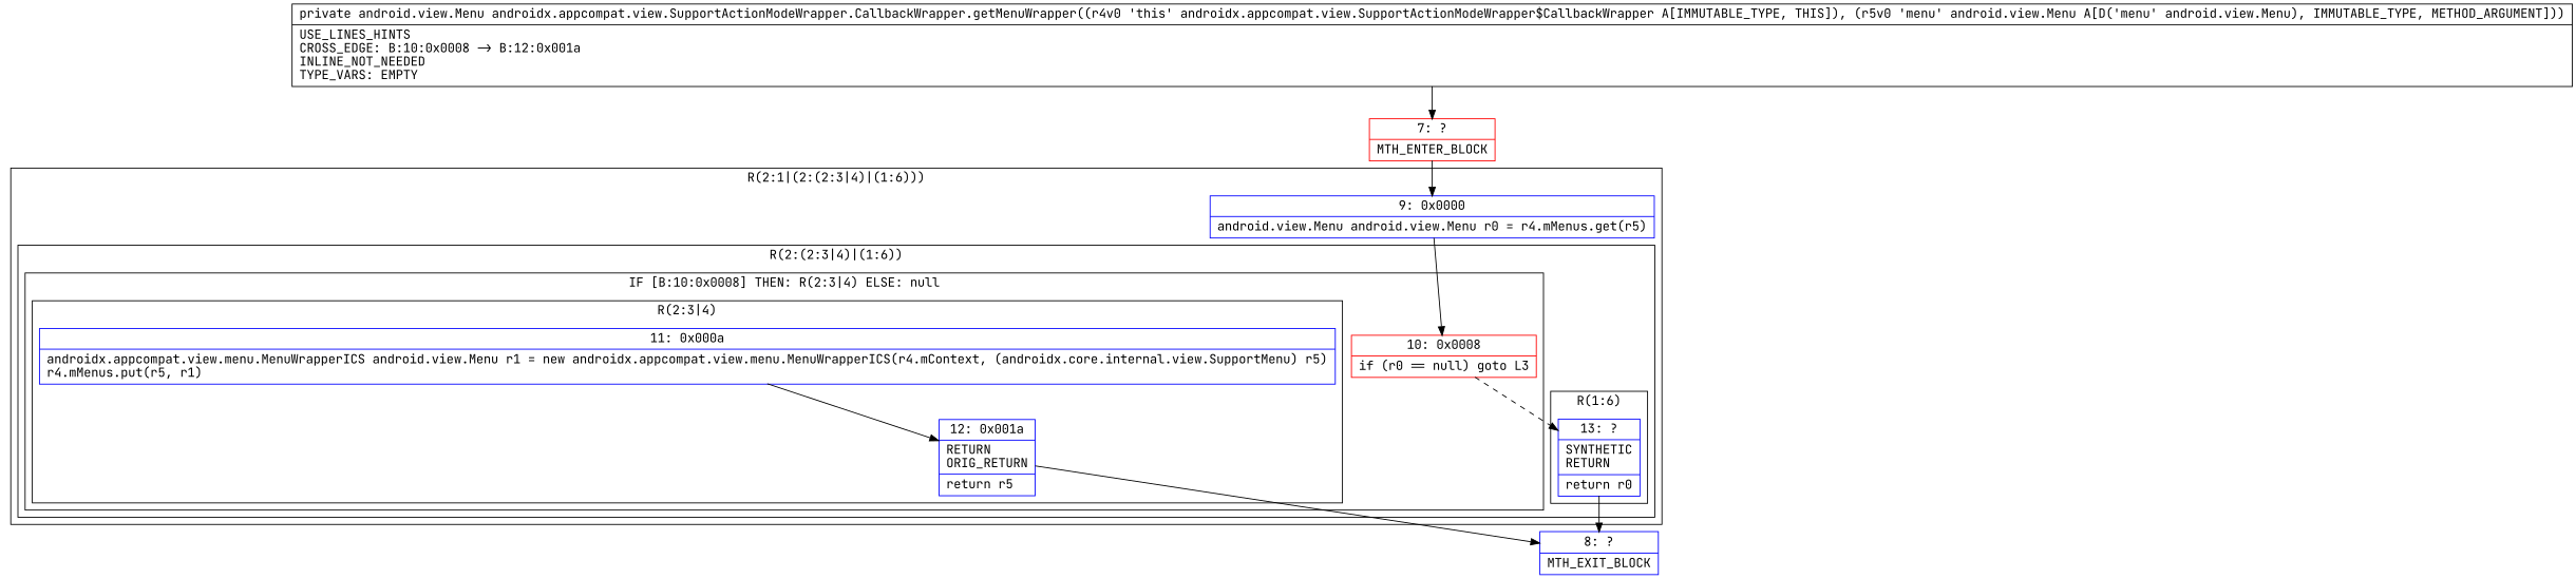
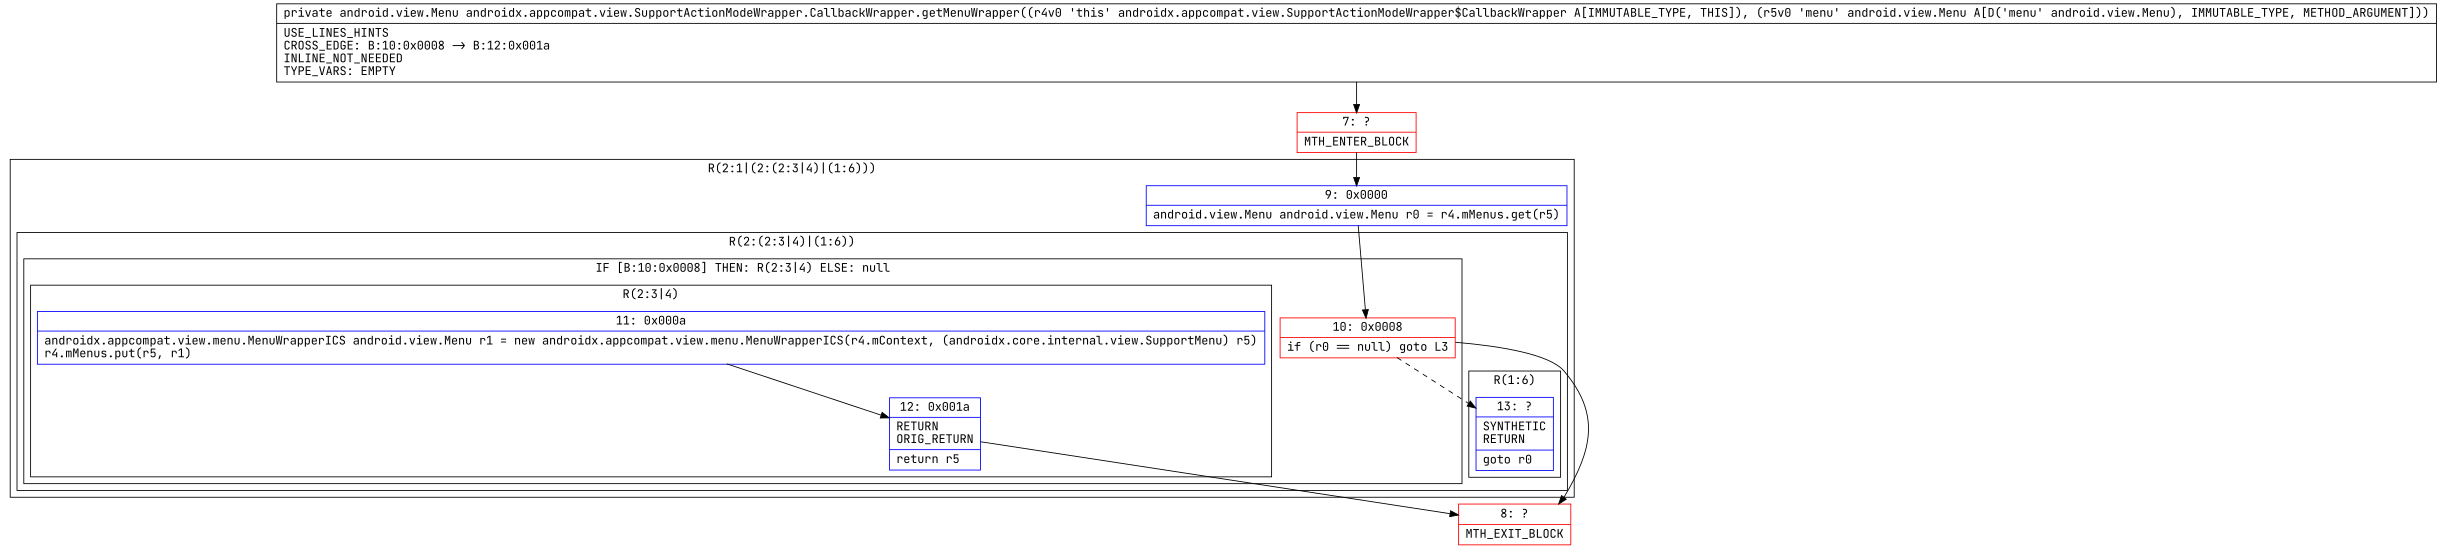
  digraph {
    fontname="JetBrains Mono"
    node [color=blue fontname="JetBrains Mono" shape=record]
    edge [fontname="JetBrains Mono"]
    n1 [label="{11\:\ 0x000a|androidx.appcompat.view.menu.MenuWrapperICS android.view.Menu r1 = new androidx.appcompat.view.menu.MenuWrapperICS(r4.mContext, (androidx.core.internal.view.SupportMenu) r5)\lr4.mMenus.put(r5, r1)\l}"]
    n2 [label="{12\:\ 0x001a|RETURN\lORIG_RETURN\l|return r5\l}"]
    n3 [color=red label="{10\:\ 0x0008|if (r0 == null) goto L3\l}"]
-   n4 [label="{13\:\ ?|SYNTHETIC\lRETURN\l|return r0\l}"]
+   n4 [label="{13\:\ ?|SYNTHETIC\lRETURN\l|goto r0\l}"]
    n5 [label="{9\:\ 0x0000|android.view.Menu android.view.Menu r0 = r4.mMenus.get(r5)\l}"]
-   n6 [label="{8\:\ ?|MTH_EXIT_BLOCK\l}"]
+   n6 [color=red label="{8\:\ ?|MTH_EXIT_BLOCK\l}"]
    n7 [color=red label="{7\:\ ?|MTH_ENTER_BLOCK\l}"]
    n8 [label="{private android.view.Menu androidx.appcompat.view.SupportActionModeWrapper.CallbackWrapper.getMenuWrapper((r4v0 'this' androidx.appcompat.view.SupportActionModeWrapper$CallbackWrapper A[IMMUTABLE_TYPE, THIS]), (r5v0 'menu' android.view.Menu A[D('menu' android.view.Menu), IMMUTABLE_TYPE, METHOD_ARGUMENT]))  | USE_LINES_HINTS\lCROSS_EDGE: B:10:0x0008 \-\> B:12:0x001a\lINLINE_NOT_NEEDED\lTYPE_VARS: EMPTY\l}" color=""]
    subgraph cluster_1 {
      label="R(2:1|(2:(2:3|4)|(1:6)))"
      n5
      subgraph cluster_2 {
        label="R(2:(2:3|4)|(1:6))"
        subgraph cluster_3 {
          label="IF [B:10:0x0008] THEN: R(2:3|4) ELSE: null"
          n3
          subgraph cluster_4 {
            label="R(2:3|4)"
            n1
            n2
          }
        }
        subgraph cluster_5 {
          label="R(1:6)"
          n4
        }
      }
    }
    n1 -> n2
    n2 -> n6
    n3 -> n4 [style=dashed]
-   n4 -> n6
+   n3 -> n6
    n5 -> n3
    n7 -> n5
    n8 -> n7
  }
